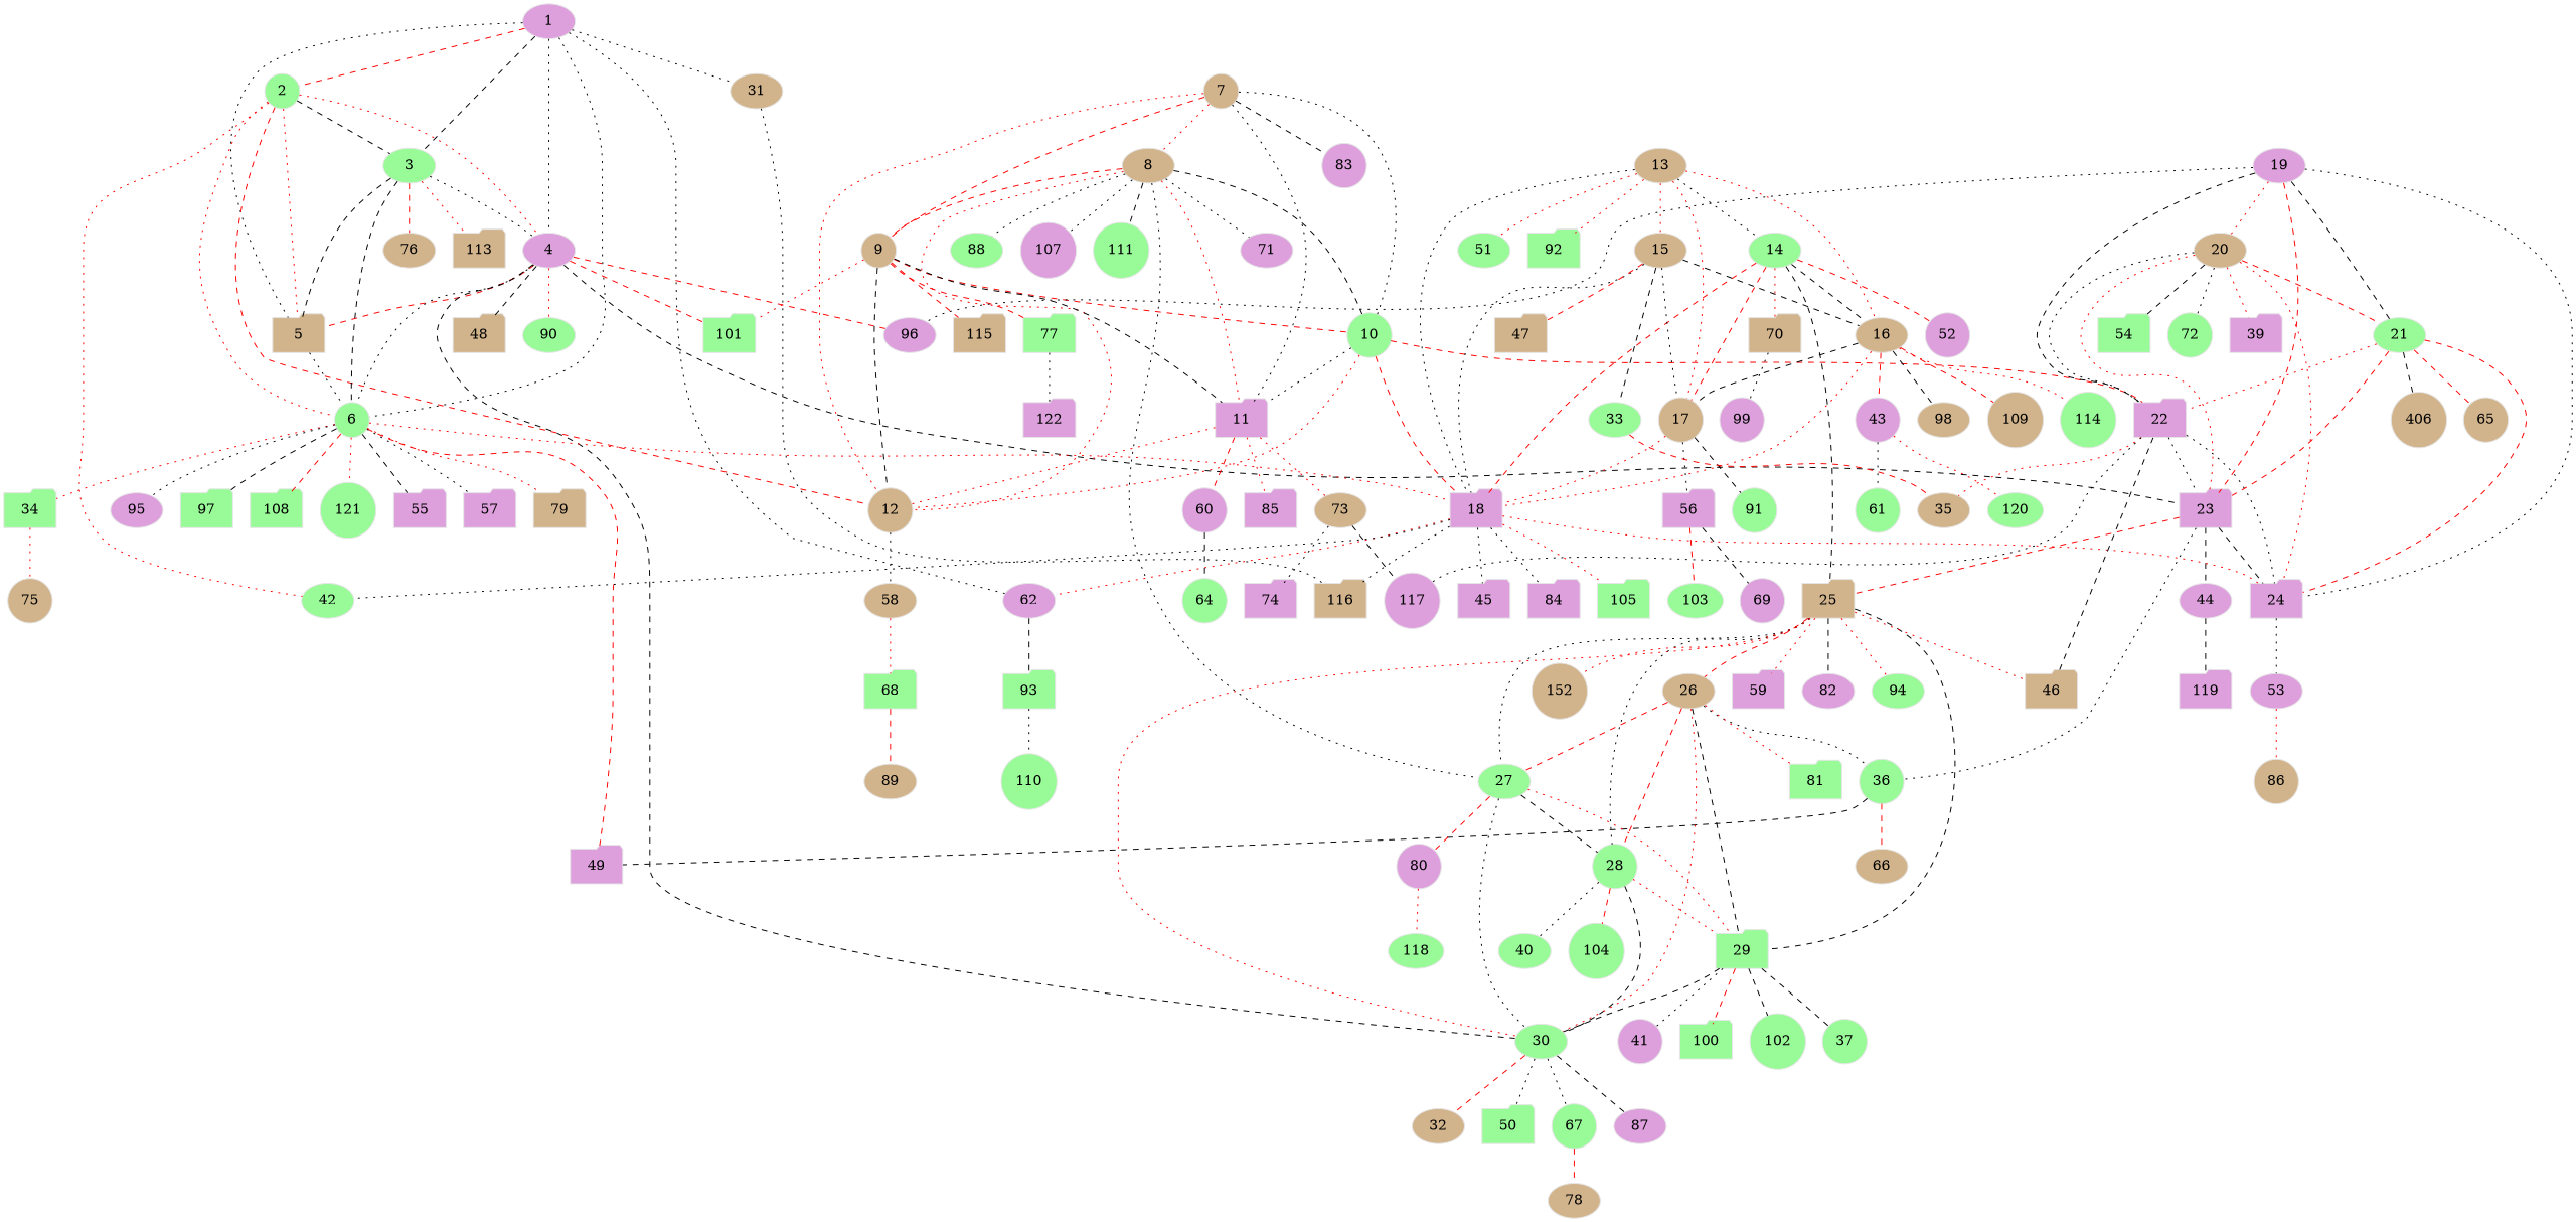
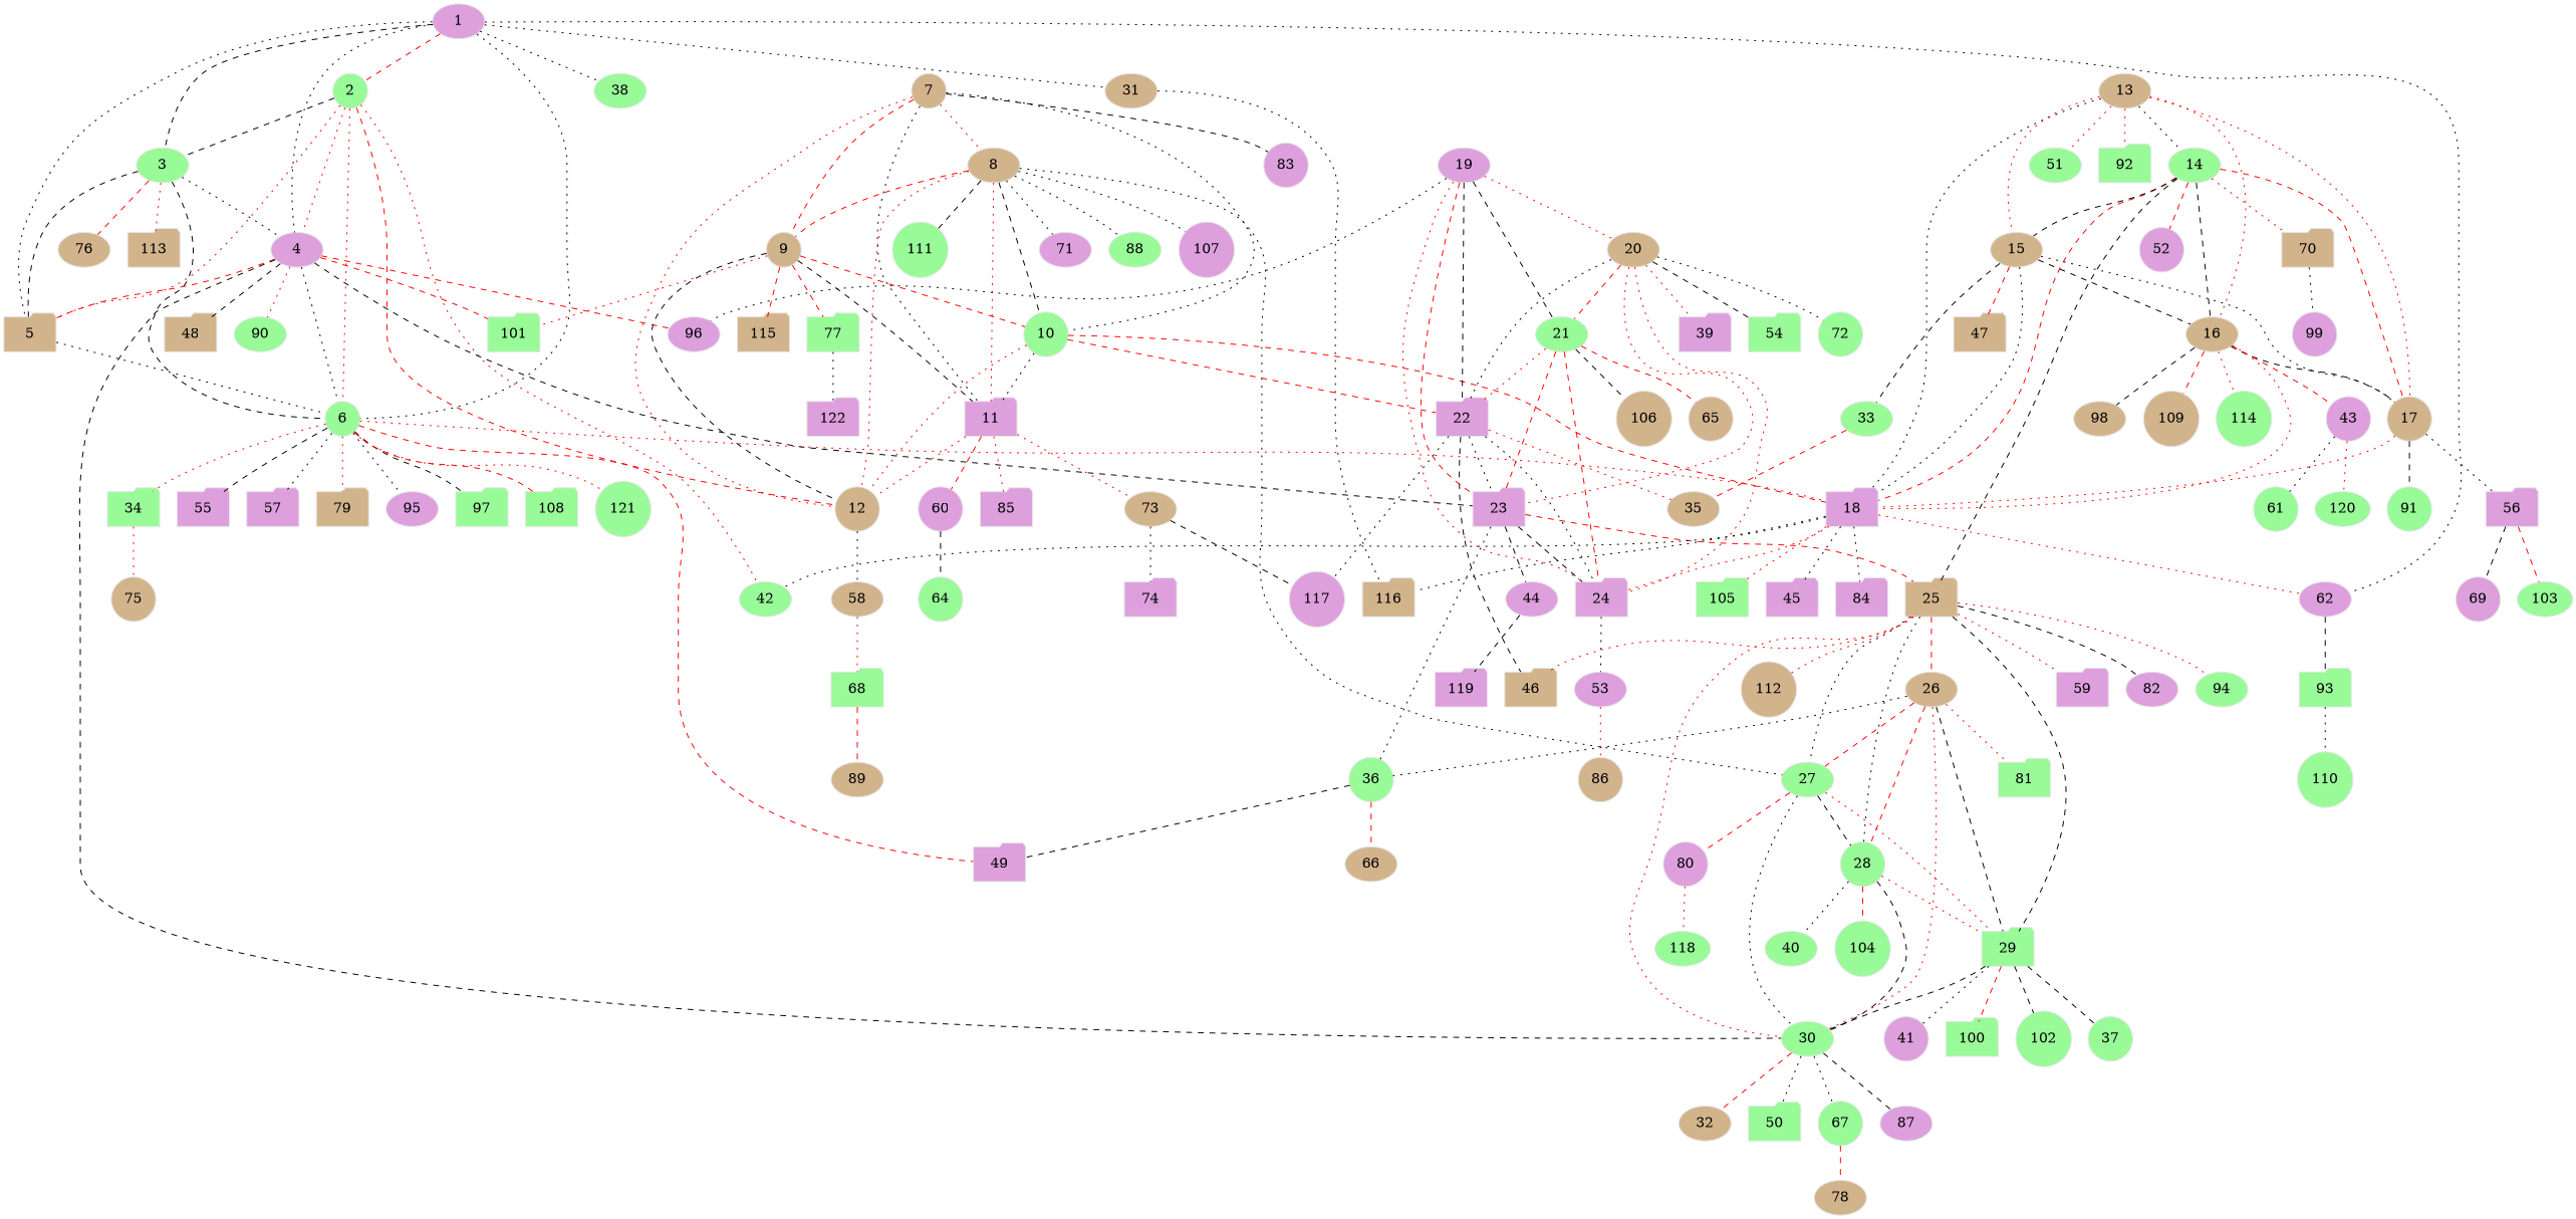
  graph {
    node [color=gray90 fillcolor=palegreen shape=ellipse style=filled]
    edge [color=black style=dotted]
    1 [fillcolor=plum]
    2 [shape=circle]
    3
    4 [fillcolor=plum]
    5 [fillcolor=tan shape=folder]
    6 [shape=circle]
    31 [fillcolor=tan]
+   38
    62 [fillcolor=plum]
    12 [fillcolor=tan shape=circle]
    42
    76 [fillcolor=tan]
    113 [fillcolor=tan shape=folder]
    23 [fillcolor=plum shape=folder]
    30
    48 [fillcolor=tan shape=folder]
    90
    96 [fillcolor=plum]
    101 [shape=folder]
    18 [fillcolor=plum shape=folder]
    34 [shape=folder]
    49 [fillcolor=plum shape=folder]
    55 [fillcolor=plum shape=folder]
    57 [fillcolor=plum shape=folder]
    79 [fillcolor=tan shape=folder]
    95 [fillcolor=plum]
    97 [shape=folder]
    108 [shape=folder]
    121 [shape=circle]
    116 [fillcolor=tan shape=folder]
    93 [shape=folder]
    58 [fillcolor=tan]
    25 [fillcolor=tan shape=folder]
    24 [fillcolor=plum shape=folder]
    36 [shape=circle]
    44 [fillcolor=plum]
    32 [fillcolor=tan]
    50 [shape=folder]
    67 [shape=circle]
    87 [fillcolor=plum]
    45 [fillcolor=plum shape=folder]
    84 [fillcolor=plum shape=folder]
    105 [shape=folder]
    75 [fillcolor=tan shape=circle]
    7 [fillcolor=tan shape=circle]
    8 [fillcolor=tan]
    9 [fillcolor=tan shape=circle]
    10 [shape=circle]
    11 [fillcolor=plum shape=folder]
    83 [fillcolor=plum shape=circle]
    27
    71 [fillcolor=plum]
    88
    107 [fillcolor=plum shape=circle]
    111 [shape=circle]
    77 [shape=folder]
    115 [fillcolor=tan shape=folder]
    22 [fillcolor=plum shape=folder]
    60 [fillcolor=plum shape=circle]
    73 [fillcolor=tan]
    85 [fillcolor=plum shape=folder]
    28 [shape=circle]
    29 [shape=folder]
    80 [fillcolor=plum shape=circle]
    122 [fillcolor=plum shape=folder]
    35 [fillcolor=tan]
    46 [fillcolor=tan shape=folder]
    117 [fillcolor=plum shape=circle]
    64 [shape=circle]
    74 [fillcolor=plum shape=folder]
    68 [shape=folder]
    13 [fillcolor=tan]
    14
    15 [fillcolor=tan]
    16 [fillcolor=tan]
    17 [fillcolor=tan shape=circle]
    51
    92 [shape=folder]
    52 [fillcolor=plum shape=circle]
    70 [fillcolor=tan shape=folder]
    33
    47 [fillcolor=tan shape=folder]
    43 [fillcolor=plum shape=circle]
    98 [fillcolor=tan]
    109 [fillcolor=tan shape=circle]
    114 [shape=circle]
    56 [fillcolor=plum shape=folder]
    91 [shape=circle]
    26 [fillcolor=tan]
    59 [fillcolor=plum shape=folder]
    82 [fillcolor=plum]
    94
-   112 [fillcolor=tan shape=circle label=152]
+   112 [fillcolor=tan shape=circle]
    99 [fillcolor=plum shape=circle]
    61 [shape=circle]
    120
    69 [fillcolor=plum shape=circle]
    103
    53 [fillcolor=plum]
    19 [fillcolor=plum]
    20 [fillcolor=tan]
    21
    39 [fillcolor=plum shape=folder]
    54 [shape=folder]
    72 [shape=circle]
    65 [fillcolor=tan shape=circle]
-   106 [fillcolor=tan shape=circle label=406]
+   106 [fillcolor=tan shape=circle]
    66 [fillcolor=tan]
    119 [fillcolor=plum shape=folder]
    86 [fillcolor=tan shape=circle]
    81 [shape=folder]
    40
    104 [shape=circle]
    37 [shape=circle]
    41 [fillcolor=plum shape=circle]
    100 [shape=folder]
    102 [shape=circle]
    118
    78 [fillcolor=tan]
    89 [fillcolor=tan]
    110 [shape=circle]
    1 -- 2 [color=red style=dashed]
    1 -- 3 [style=dashed]
    1 -- 4
    1 -- 5
    1 -- 6
    1 -- 31
+   1 -- 38
    1 -- 62
    2 -- 3 [style=dashed]
    2 -- 4 [color=red]
    2 -- 5 [color=red]
    2 -- 6 [color=red]
    2 -- 12 [color=red style=dashed]
    2 -- 42 [color=red]
    3 -- 4
    3 -- 5 [style=dashed]
    3 -- 6 [style=dashed]
    3 -- 76 [color=red style=dashed]
    3 -- 113 [color=red]
    4 -- 5 [color=red style=dashed]
    4 -- 6
    4 -- 23 [style=dashed]
    4 -- 30 [style=dashed]
    4 -- 48 [style=dashed]
    4 -- 90 [color=red]
    4 -- 96 [color=red style=dashed]
    4 -- 101 [color=red style=dashed]
    5 -- 6
    6 -- 18 [color=red]
    6 -- 34 [color=red]
    6 -- 49 [color=red style=dashed]
    6 -- 55 [style=dashed]
    6 -- 57
    6 -- 79 [color=red]
    6 -- 95
    6 -- 97 [style=dashed]
    6 -- 108 [color=red style=dashed]
    6 -- 121 [color=red]
    31 -- 116
    62 -- 93 [style=dashed]
    12 -- 58
    23 -- 25 [color=red style=dashed]
    23 -- 24 [style=dashed]
    23 -- 36
    23 -- 44 [style=dashed]
    30 -- 32 [color=red style=dashed]
    30 -- 50
    30 -- 67
    30 -- 87 [style=dashed]
    18 -- 62 [color=red]
    18 -- 42
    18 -- 116
    18 -- 24 [color=red]
    18 -- 45
    18 -- 84
    18 -- 105 [color=red]
    34 -- 75 [color=red]
    93 -- 110
    58 -- 68 [color=red]
    25 -- 30 [color=red]
    25 -- 27
    25 -- 28
    25 -- 29 [style=dashed]
    25 -- 46 [color=red]
    25 -- 26 [color=red style=dashed]
    25 -- 59 [color=red]
    25 -- 82 [style=dashed]
    25 -- 94 [color=red]
    25 -- 112 [color=red]
    24 -- 53
    36 -- 49 [style=dashed]
    36 -- 66 [color=red style=dashed]
    44 -- 119 [style=dashed]
    67 -- 78 [color=red style=dashed]
    7 -- 12 [color=red]
    7 -- 8 [color=red]
    7 -- 9 [color=red style=dashed]
    7 -- 10
    7 -- 11
    7 -- 83 [style=dashed]
    8 -- 12 [color=red]
    8 -- 9 [color=red style=dashed]
    8 -- 10 [style=dashed]
    8 -- 11 [color=red]
    8 -- 27
    8 -- 71
    8 -- 88
    8 -- 107
    8 -- 111 [style=dashed]
    9 -- 12 [style=dashed]
    9 -- 101 [color=red]
    9 -- 10 [color=red style=dashed]
    9 -- 11 [style=dashed]
    9 -- 77 [color=red style=dashed]
    9 -- 115 [color=red style=dashed]
    10 -- 12 [color=red]
    10 -- 18 [color=red style=dashed]
    10 -- 11
    10 -- 22 [color=red style=dashed]
    11 -- 12 [color=red]
    11 -- 60 [color=red style=dashed]
    11 -- 73 [color=red]
    11 -- 85 [color=red]
    27 -- 30
    27 -- 28 [style=dashed]
    27 -- 29 [color=red]
    27 -- 80 [color=red style=dashed]
    77 -- 122
    22 -- 23
    22 -- 24
    22 -- 35 [color=red]
    22 -- 46 [style=dashed]
    22 -- 117
    60 -- 64 [style=dashed]
    73 -- 117 [style=dashed]
    73 -- 74
    28 -- 30 [style=dashed]
    28 -- 29 [color=red]
    28 -- 40
    28 -- 104 [color=red style=dashed]
    29 -- 30 [style=dashed]
    29 -- 37 [style=dashed]
    29 -- 41
    29 -- 100 [color=red style=dashed]
    29 -- 102 [style=dashed]
    80 -- 118 [color=red]
    68 -- 89 [color=red style=dashed]
    13 -- 18
    13 -- 14
    13 -- 15 [color=red]
    13 -- 16 [color=red]
    13 -- 17 [color=red]
    13 -- 51 [color=red]
    13 -- 92 [color=red]
    14 -- 18 [color=red style=dashed]
    14 -- 25 [style=dashed]
+   14 -- 15 [style=dashed]
    14 -- 16 [style=dashed]
    14 -- 17 [color=red style=dashed]
    14 -- 52 [color=red style=dashed]
    14 -- 70 [color=red]
    15 -- 18
    15 -- 16 [style=dashed]
    15 -- 17
    15 -- 33 [style=dashed]
    15 -- 47 [color=red style=dashed]
    16 -- 18 [color=red]
    16 -- 17 [style=dashed]
    16 -- 43 [color=red style=dashed]
    16 -- 98 [style=dashed]
    16 -- 109 [color=red style=dashed]
    16 -- 114 [color=red]
    17 -- 18 [color=red]
    17 -- 56
    17 -- 91 [style=dashed]
    70 -- 99
    33 -- 35 [color=red style=dashed]
    43 -- 61
    43 -- 120 [color=red]
    56 -- 69 [style=dashed]
    56 -- 103 [color=red style=dashed]
    26 -- 30 [color=red]
    26 -- 36
    26 -- 27 [color=red style=dashed]
    26 -- 28 [color=red style=dashed]
    26 -- 29 [style=dashed]
    26 -- 81 [color=red]
    53 -- 86 [color=red]
    19 -- 23 [color=red style=dashed]
    19 -- 96
-   19 -- 24
+   19 -- 24 [color=red]
    19 -- 22 [style=dashed]
    19 -- 20 [color=red]
    19 -- 21 [style=dashed]
    20 -- 23 [color=red]
    20 -- 24 [color=red]
    20 -- 22
    20 -- 21 [color=red style=dashed]
    20 -- 39 [color=red]
    20 -- 54 [style=dashed]
    20 -- 72
    21 -- 23 [color=red style=dashed]
    21 -- 24 [color=red style=dashed]
    21 -- 22 [color=red]
    21 -- 65 [color=red style=dashed]
    21 -- 106 [style=dashed]
  }
